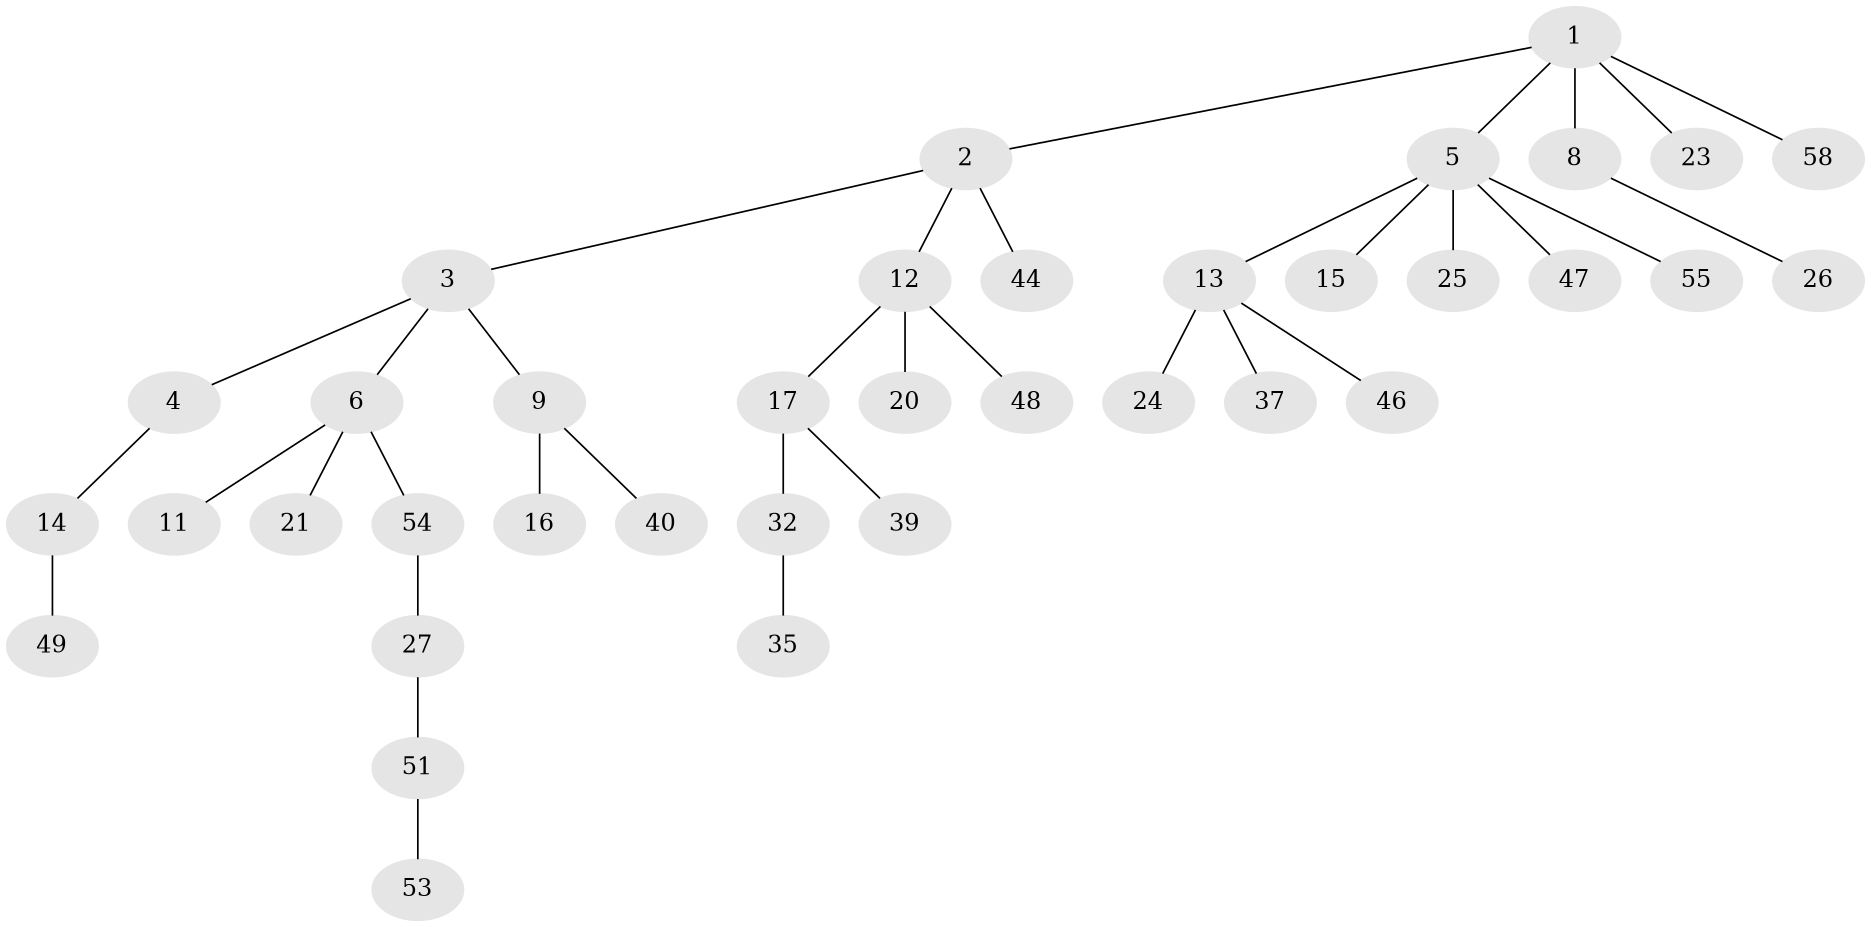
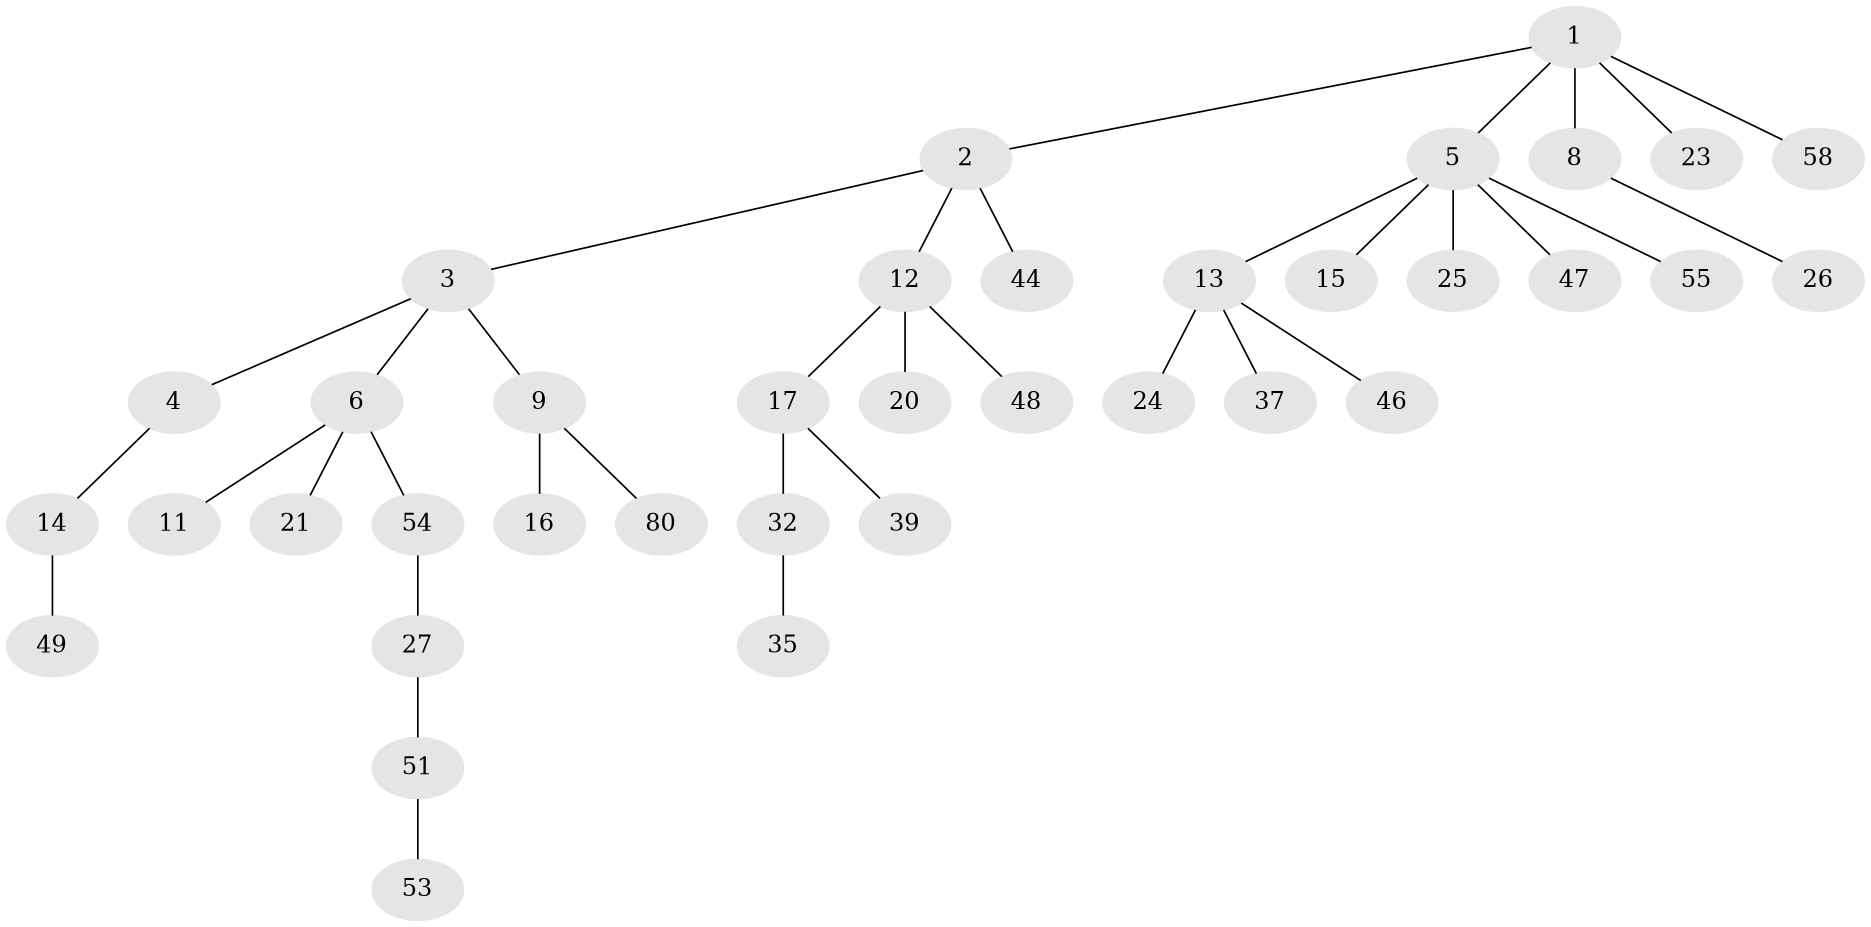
  graph {
    node [color=gray90 style=filled]
    1 [super="+36"]
    2 [super="+7"]
    5 [super="+45"]
    8 [super="+34"]
    23
    58
    3 [super="+56"]
    12 [super="+41"]
    44
    n10 [label=13 super="+18"]
    15 [super="+42"]
    25 [super="+31"]
    47
    55
    26 [super="+57"]
    4 [super="+50"]
    6 [super="+13"]
    9 [super="+28"]
    17 [super="+38"]
    20 [super="+30"]
    48
    14 [super="+19"]
    11 [super="+33"]
    21
    54
    16 [super="+22"]
-   40
+   40 [label=80]
    49
    24
    37
    46
    27 [super="+29"]
    51 [super="+52"]
    32 [super="+43"]
    39
    35
    53
    1 -- 2
    1 -- 5
    1 -- 8
    1 -- 23
    1 -- 58
    2 -- 3
    2 -- 12
    2 -- 44
    5 -- n10
    5 -- 15
    5 -- 25
    5 -- 47
    5 -- 55
    8 -- 26
    3 -- 4
    3 -- 6
    3 -- 9
    12 -- 17
    12 -- 20
    12 -- 48
    n10 -- 24
    n10 -- 37
    n10 -- 46
    4 -- 14
    6 -- 11
    6 -- 21
    6 -- 54
    9 -- 16
    9 -- 40
    17 -- 32
    17 -- 39
    14 -- 49
    54 -- 27
    27 -- 51
    51 -- 53
    32 -- 35
  }
